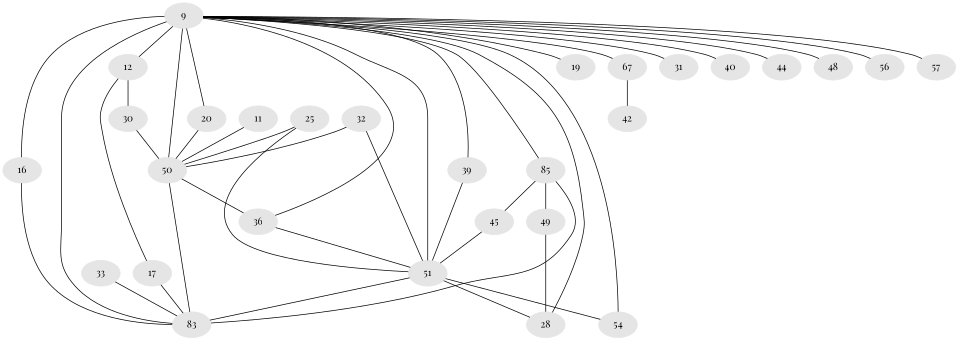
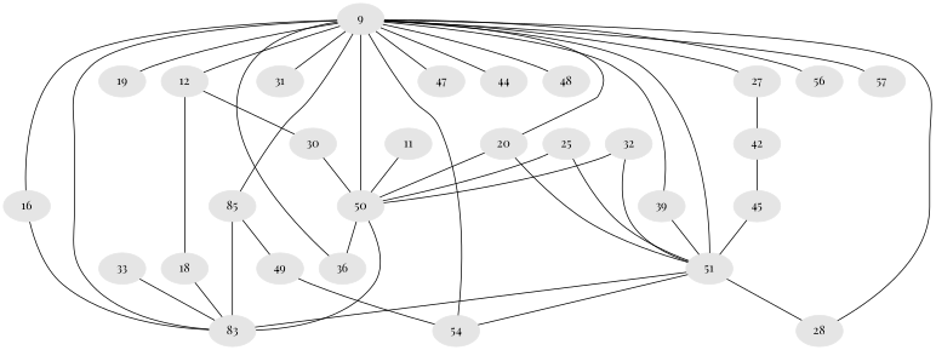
  graph {
    fontname="Playfair Display"
    node [color=gray90 fontname="Playfair Display" style=filled]
    edge [fontname="Playfair Display"]
    9 [super="+7+4"]
    12
    16
    19 [super="+18"]
    20
-   27 [label=67]
+   27
    31
    n8 [label=85 super="+26"]
    36
    39
-   40
+   40 [label=47]
    44
    48
    50 [super="+34+15+47+46+37+8"]
    51 [super="+21+10"]
    n16 [label=83 super="+41+3"]
    54
    56
    57
    n20 [label=28 super="+55+52"]
    11
-   17
+   17 [label=18]
    30
    42
    45
    49
    25
    32
    33
    9 -- 12 [weight=2]
    9 -- 16
    9 -- 19 [weight=2]
    9 -- 20
    9 -- 27 [weight=2]
    9 -- 31 [weight=2]
    9 -- n8
    9 -- 36
    9 -- 39
    9 -- 40
    9 -- 44
    9 -- 48 [weight=2]
    9 -- 50 [weight=18]
    9 -- 51 [weight=9]
    9 -- n16 [weight=9]
    9 -- 54
    9 -- 56 [weight=2]
    9 -- 57 [weight=2]
    9 -- n20 [weight=2]
    12 -- 17
    12 -- 30
    16 -- n16
    20 -- 50
    27 -- 42
    n8 -- n16 [weight=2]
-   n8 -- 45
+   42 -- 45
    n8 -- 49
-   36 -- 51
+   20 -- 51
    39 -- 51
    50 -- 36 [weight=6]
    50 -- n16 [weight=7]
    51 -- n16 [weight=5]
    51 -- 54
    51 -- n20 [weight=2]
    11 -- 50
    17 -- n16
    30 -- 50
    45 -- 51
-   49 -- n20
+   49 -- 54
    25 -- 50
    25 -- 51
    32 -- 50
    32 -- 51
    33 -- n16
  }
